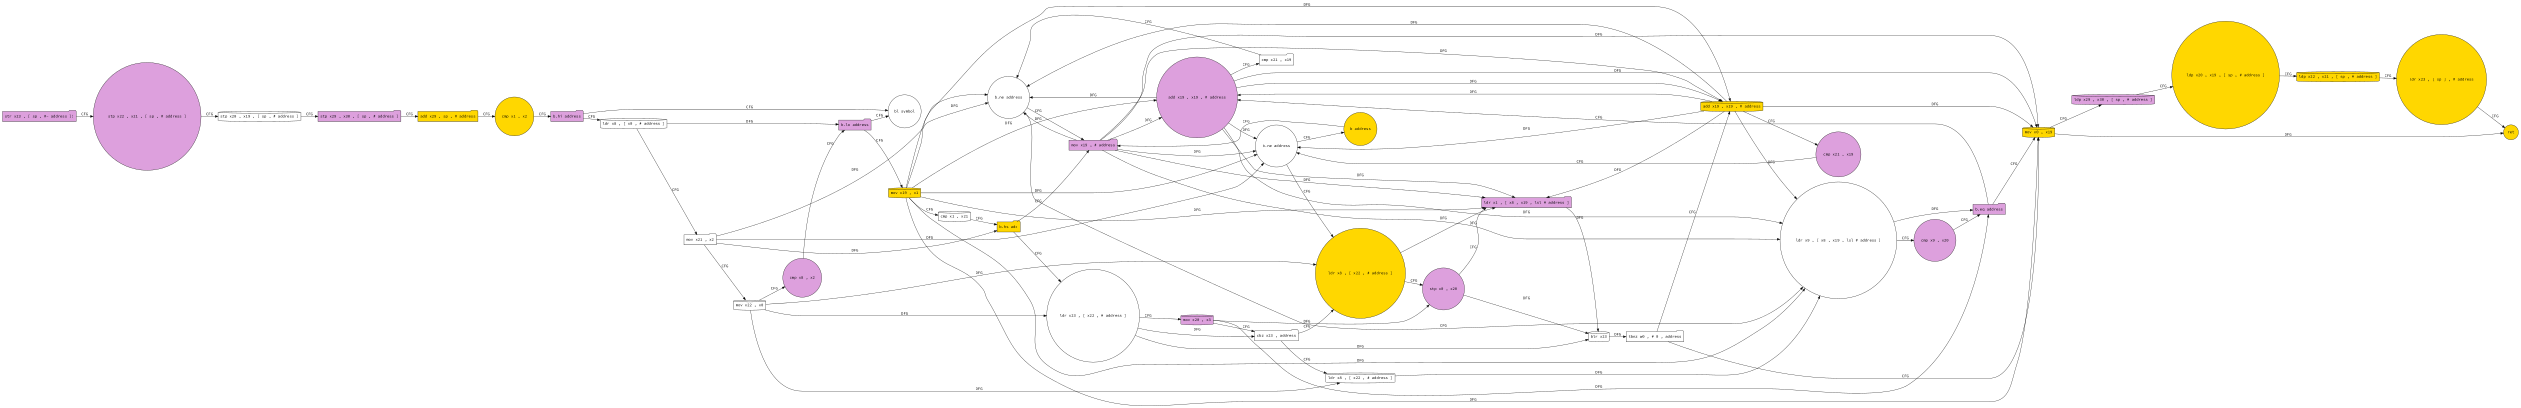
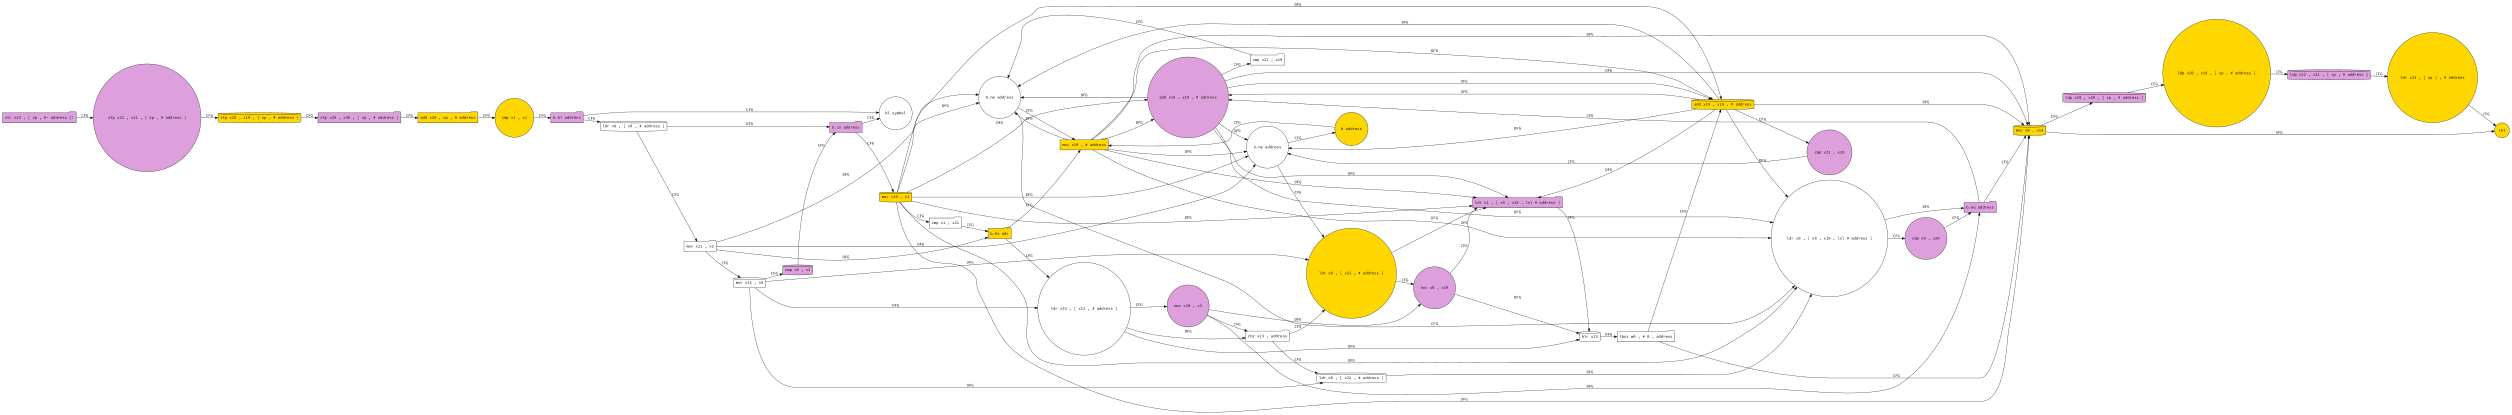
  digraph {
    fontname="Source Code Pro"
    rankdir=LR
    node [fillcolor=plum fontname="Source Code Pro" shape=circle style=filled]
    edge [fontname="Source Code Pro"]
    n1 [label="str x23 , [ sp , #- address ]!" shape=folder]
    n2 [label="stp x22 , x21 , [ sp , # address ]"]
-   n3 [fillcolor=white label="stp x20 , x19 , [ sp , # address ]" shape=cylinder]
+   n3 [fillcolor=gold label="stp x20 , x19 , [ sp , # address ]" shape=cylinder]
    n4 [label="stp x29 , x30 , [ sp , # address ]" shape=folder]
    n5 [fillcolor=gold label="add x29 , sp , # address" shape=folder]
    n6 [fillcolor=gold label="cmp x1 , x2"]
    n7 [label="b.hi address" shape=folder]
    n8 [fillcolor=white label="bl symbol"]
    n9 [fillcolor=white label="ldr x8 , [ x0 , # address ]" shape=cylinder]
    n10 [fillcolor=white label="mov x21 , x2" shape=folder]
    n11 [label="b.lo address" shape=folder]
    n12 [fillcolor=white label="mov x22 , x0" shape=cylinder]
    n13 [fillcolor=gold label="b.hs add" shape=folder]
    n14 [fillcolor=white label="b.ne address"]
    n15 [fillcolor=white label="b.ne address"]
    n16 [fillcolor=gold label="mov x19 , x1" shape=cylinder]
-   n17 [label="cmp x8 , x2"]
+   n17 [label="cmp x8 , x2" shape=cylinder]
    n18 [fillcolor=white label="ldr x23 , [ x22 , # address ]"]
    n19 [fillcolor=white label="ldr x8 , [ x22 , # address ]" shape=cylinder]
    n20 [fillcolor=gold label="ldr x8 , [ x22 , # address ]"]
-   n21 [label="mov x19 , # address" shape=folder]
+   n21 [fillcolor=gold label="mov x19 , # address" shape=folder]
    n22 [fillcolor=white label="ldr x9 , [ x8 , x19 , lsl # address ]"]
    n23 [fillcolor=gold label="b address"]
-   n24 [label="mov x20 , x3" shape=cylinder]
+   n24 [label="mov x20 , x3"]
    n25 [fillcolor=white label="cbz x23 , address" shape=folder]
    n26 [fillcolor=white label="blr x23" shape=cylinder]
    n27 [label="ldr x1 , [ x8 , x19 , lsl # address ]" shape=folder]
-   n28 [label="stp x0 , x20"]
-   n29 [fillcolor=white label="cmp x1 , x21" shape=cylinder]
+   n28 [label="mov x0 , x20"]
+   n29 [fillcolor=white label="cmp x1 , x21" shape=folder]
    n30 [fillcolor=gold label="mov x0 , x19" shape=cylinder]
    n31 [fillcolor=gold label="add x19 , x19 , # address" shape=cylinder]
    n32 [label="add x19 , x19 , # address"]
    n33 [label="ldp x29 , x30 , [ sp , # address ]" shape=cylinder]
    n34 [fillcolor=gold label=ret]
    n35 [label="b.eq address" shape=folder]
    n36 [label="cmp x9 , x20"]
    n37 [label="cmp x21 , x19"]
    n38 [fillcolor=white label="cmp x21 , x19" shape=folder]
    n39 [fillcolor=white label="tbnz w0 , # 0 , address" shape=folder]
    n40 [fillcolor=gold label="ldp x20 , x19 , [ sp , # address ]"]
-   n41 [fillcolor=gold label="ldp x22 , x21 , [ sp , # address ]" shape=cylinder]
+   n41 [label="ldp x22 , x21 , [ sp , # address ]" shape=cylinder]
    n42 [fillcolor=gold label="ldr x23 , [ sp ] , # address"]
    n1 -> n2 [label=CFG]
    n2 -> n3 [label=CFG]
    n3 -> n4 [label=CFG]
    n4 -> n5 [label=CFG]
    n5 -> n6 [label=CFG]
    n6 -> n7 [label=CFG]
    n7 -> n8 [label=CFG]
    n7 -> n9 [label=CFG]
    n9 -> n10 [label=CFG]
    n9 -> n11 [label=DFG]
    n10 -> n12 [label=CFG]
    n10 -> n13 [label=DFG]
    n10 -> n14 [label=DFG]
    n10 -> n15 [label=DFG]
    n11 -> n8 [label=CFG]
    n11 -> n16 [label=CFG]
    n12 -> n17 [label=CFG]
    n12 -> n18 [label=DFG]
    n12 -> n19 [label=DFG]
    n12 -> n20 [label=DFG]
    n13 -> n18 [label=CFG]
    n13 -> n21 [label=CFG]
    n14 -> n21 [label=CFG]
    n14 -> n22 [label=CFG]
    n15 -> n20 [label=CFG]
    n15 -> n23 [label=CFG]
    n16 -> n14 [label=DFG]
    n16 -> n15 [label=DFG]
    n16 -> n22 [label=DFG]
    n16 -> n27 [label=DFG]
    n16 -> n29 [label=CFG]
    n16 -> n30 [label=DFG]
    n16 -> n31 [label=DFG]
    n16 -> n32 [label=DFG]
    n17 -> n11 [label=CFG]
    n18 -> n24 [label=CFG]
    n18 -> n25 [label=DFG]
    n18 -> n26 [label=DFG]
    n19 -> n22 [label=DFG]
    n20 -> n27 [label=DFG]
    n20 -> n28 [label=CFG]
    n21 -> n14 [label=DFG]
    n21 -> n15 [label=DFG]
    n21 -> n22 [label=DFG]
    n21 -> n27 [label=DFG]
    n21 -> n30 [label=DFG]
    n21 -> n31 [label=DFG]
    n21 -> n32 [label=DFG]
    n22 -> n35 [label=DFG]
    n22 -> n36 [label=CFG]
    n23 -> n21 [label=CFG]
    n24 -> n25 [label=CFG]
    n24 -> n28 [label=DFG]
    n24 -> n35 [label=DFG]
    n25 -> n19 [label=CFG]
    n25 -> n20 [label=CFG]
    n26 -> n39 [label=DFG]
    n27 -> n26 [label=DFG]
    n28 -> n26 [label=DFG]
    n28 -> n27 [label=CFG]
    n29 -> n13 [label=CFG]
    n30 -> n33 [label=CFG]
    n30 -> n34 [label=DFG]
    n31 -> n14 [label=DFG]
    n31 -> n15 [label=DFG]
    n31 -> n22 [label=DFG]
    n31 -> n27 [label=DFG]
    n31 -> n30 [label=DFG]
    n31 -> n32 [label=DFG]
    n31 -> n37 [label=CFG]
    n32 -> n14 [label=DFG]
    n32 -> n15 [label=DFG]
    n32 -> n22 [label=DFG]
    n32 -> n27 [label=DFG]
    n32 -> n30 [label=DFG]
    n32 -> n31 [label=DFG]
    n32 -> n38 [label=CFG]
    n33 -> n40 [label=CFG]
    n35 -> n30 [label=CFG]
    n35 -> n32 [label=CFG]
    n36 -> n35 [label=CFG]
    n37 -> n15 [label=CFG]
    n38 -> n14 [label=CFG]
    n39 -> n30 [label=CFG]
    n39 -> n31 [label=CFG]
    n40 -> n41 [label=CFG]
    n41 -> n42 [label=CFG]
    n42 -> n34 [label=CFG]
  }
